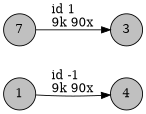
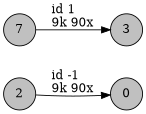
  digraph {
    nodesep=0.5
    rankdir=LR
    node [fillcolor=grey shape=circle style=filled]
    edge [color=black]
-   0 [height=0.3 label=4]
-   1 [height=0.3]
+   0 [height=0.3]
+   1 [height=0.3 label=2]
    n3 [height=0.3 label=7]
    3 [height=0.3]
    1 -> 0 [label="id -1\l9k 90x"]
    n3 -> 3 [label="id 1\l9k 90x"]
  }
